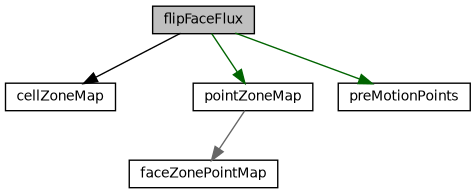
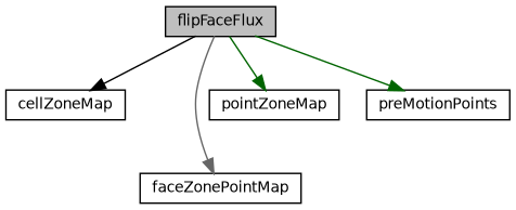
  digraph {
    rankdir=TB
    node [color=black fontname=Helvetica fontsize=10 shape=record]
    edge [color=darkgreen fontname=Helvetica fontsize=10 labelfontname=Helvetica labelfontsize=10 style=solid]
    n1 [fillcolor=grey75 fontcolor=black height=0.2 label=flipFaceFlux style=filled width=0.4]
    n2 [height=0.2 label=cellZoneMap width=0.4]
    n3 [height=0.2 label=faceZonePointMap width=0.4]
    n4 [height=0.2 label=pointZoneMap width=0.4]
    n5 [height=0.2 label=preMotionPoints width=0.4]
    n1 -> n2 [color=black]
-   n4 -> n3 [color=gray40]
+   n1 -> n3 [color=gray40]
    n1 -> n4
    n1 -> n5
  }
